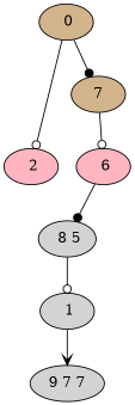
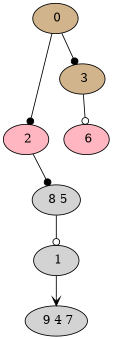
  digraph {
    node [fillcolor=lightgrey style=filled]
    edge [arrowhead=dot]
    " 0" [fillcolor=tan]
    " 2" [fillcolor=lightpink]
-   " 3" [fillcolor=tan label=7]
+   " 3" [fillcolor=tan]
    " 1"
-   " 9 4 7" [label="9 7 7"]
+   " 9 4 7"
    " 8 5"
    " 6" [fillcolor=lightpink]
-   " 0" -> " 2" [arrowhead=odot]
+   " 0" -> " 2"
    " 0" -> " 3"
-   " 6" -> " 8 5"
+   " 2" -> " 8 5"
    " 3" -> " 6" [arrowhead=odot]
    " 1" -> " 9 4 7" [arrowhead=vee]
    " 8 5" -> " 1" [arrowhead=odot]
  }
